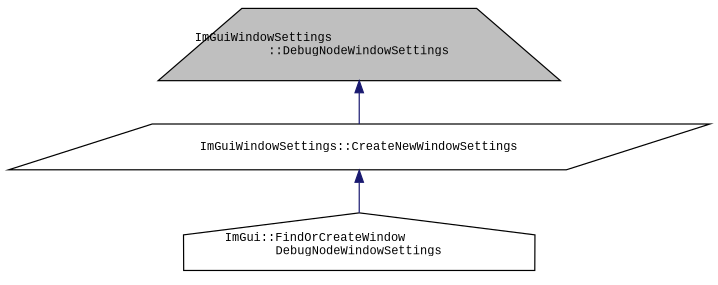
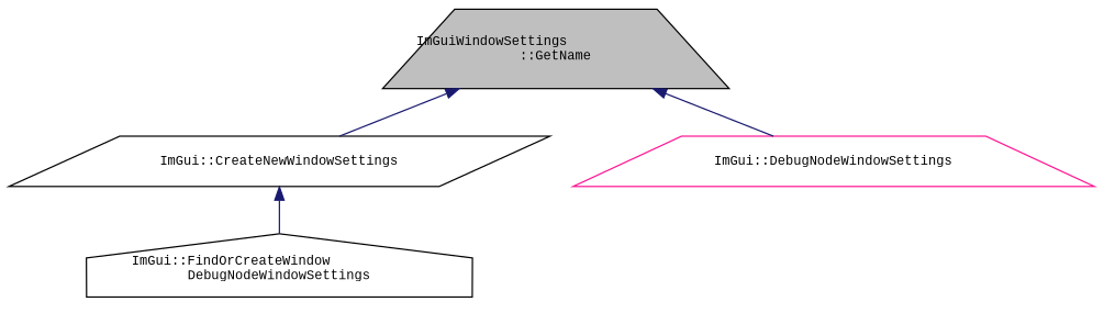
  digraph {
    fontname="Liberation Mono"
    rankdir=TB
    node [color=black fillcolor=white fontname="Liberation Mono" fontsize=10 shape=trapezium style=filled]
    edge [color=midnightblue dir=back fontname="Liberation Mono" fontsize=10 labelfontname=Helvetica labelfontsize=10 style=solid]
-   n1 [fillcolor=grey75 fontcolor=black height=0.2 label="ImGuiWindowSettings\l::DebugNodeWindowSettings" width=0.4]
-   n2 [height=0.2 label="ImGuiWindowSettings::CreateNewWindowSettings" shape=parallelogram width=0.4]
+   n1 [fillcolor=grey75 fontcolor=black height=0.2 label="ImGuiWindowSettings\l::GetName" width=0.4]
+   n2 [height=0.2 label="ImGui::CreateNewWindowSettings" shape=parallelogram width=0.4]
+   n3 [color=deeppink height=0.2 label="ImGui::DebugNodeWindowSettings" width=0.4]
    n4 [height=0.2 label="ImGui::FindOrCreateWindow\lDebugNodeWindowSettings" shape=house width=0.4]
    n1 -> n2
+   n1 -> n3
    n2 -> n4
  }
